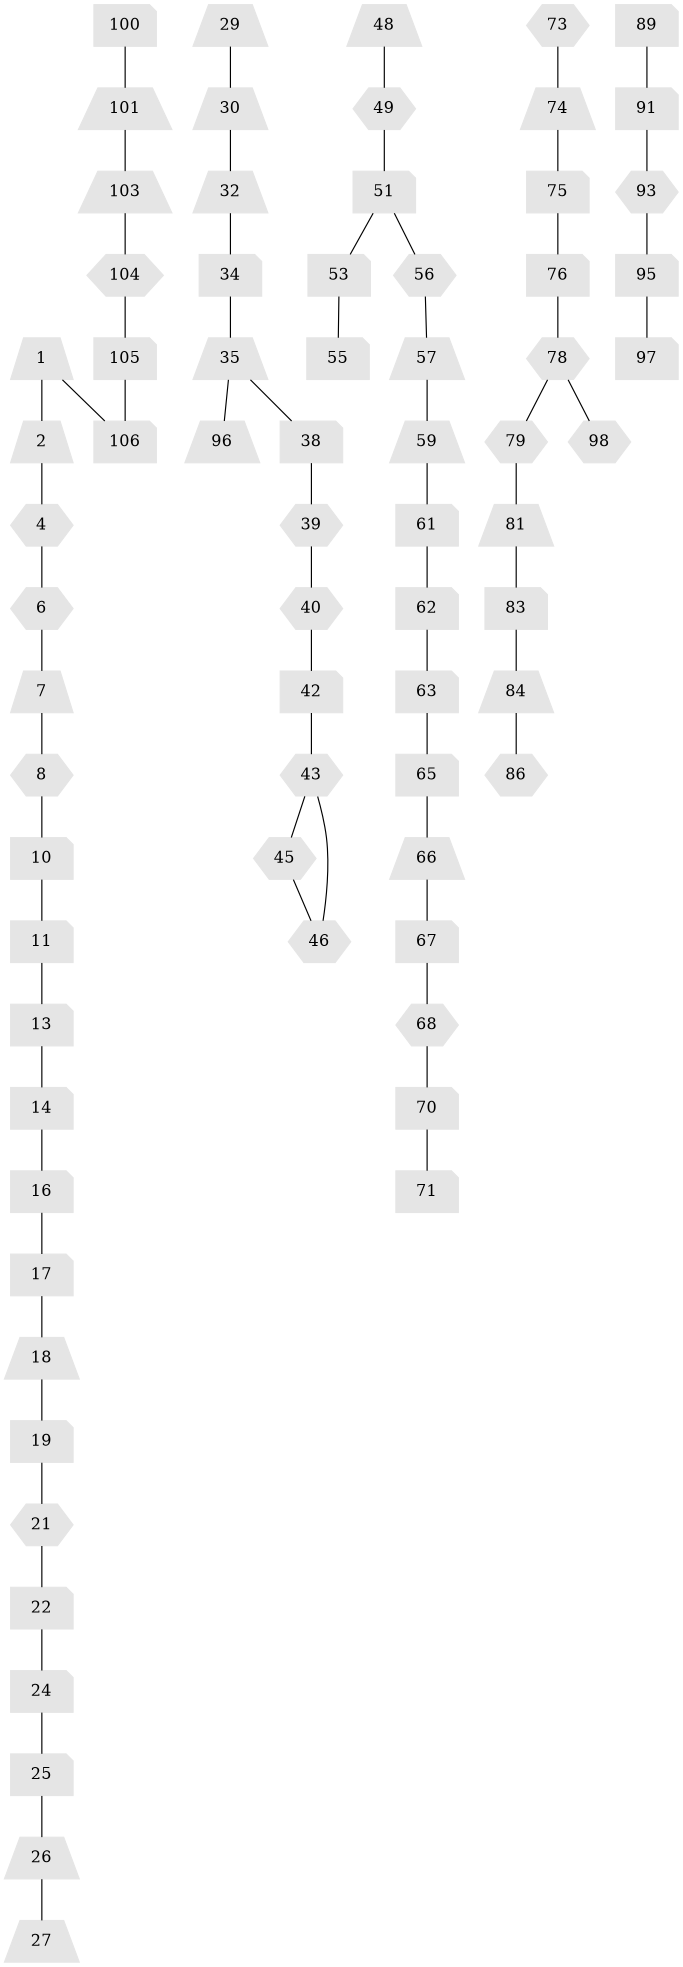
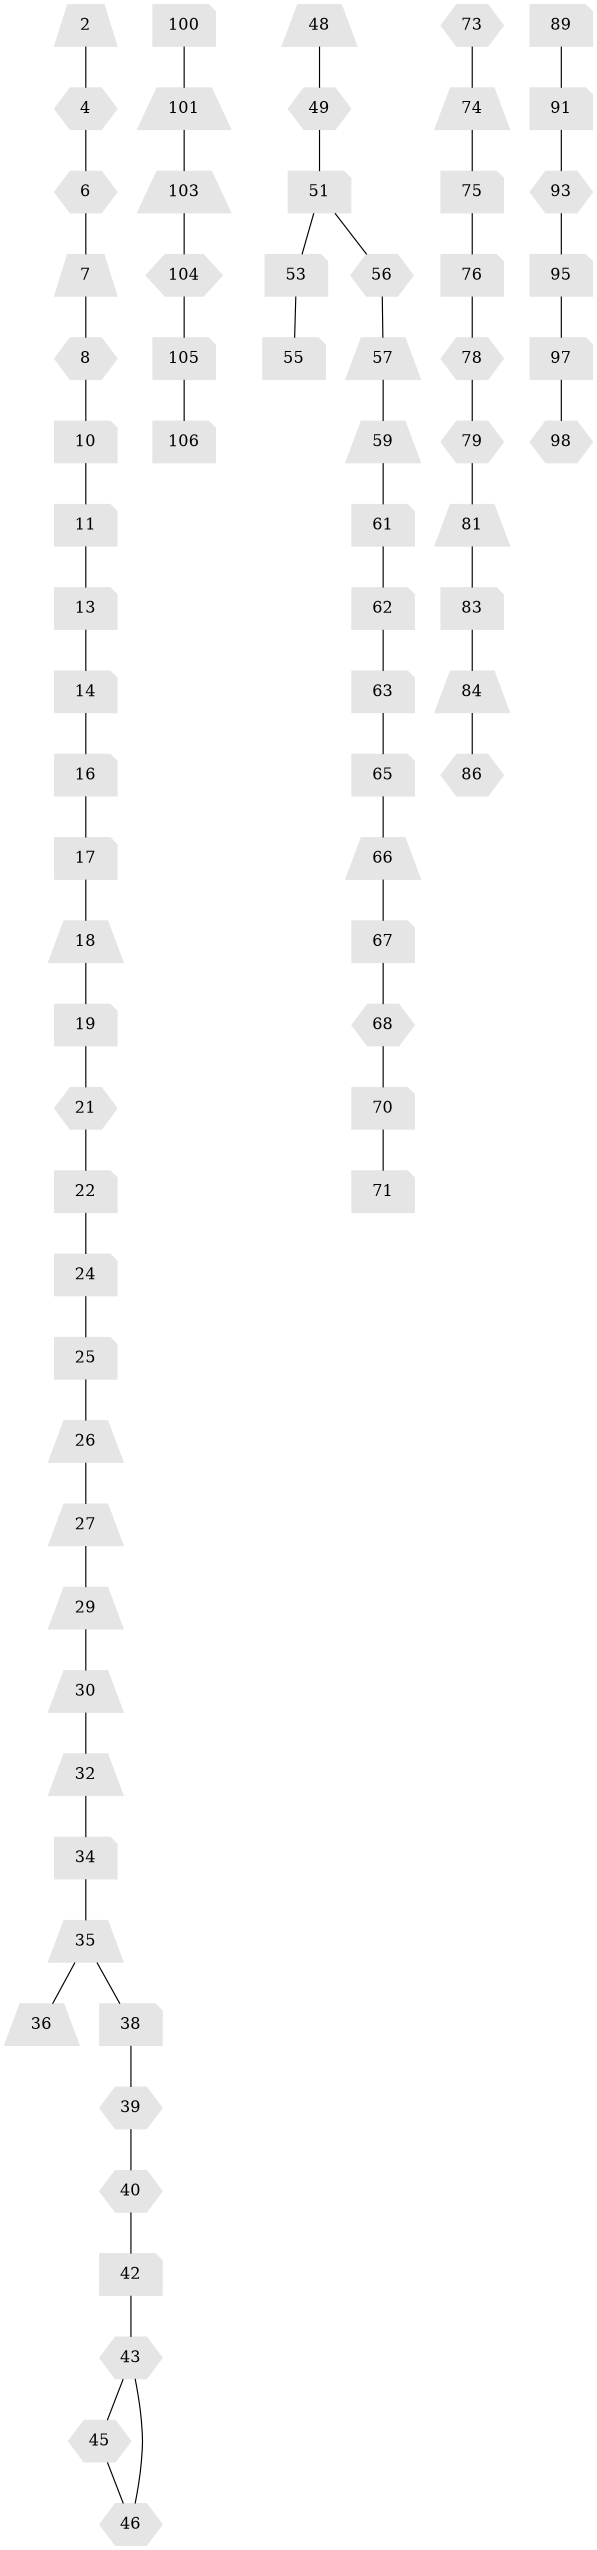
  graph {
    node [color=gray90 shape=note style=filled]
    2 [shape=trapezium super="+3"]
    4 [shape=hexagon super="+5"]
-   1 [shape=trapezium]
    106
    6 [shape=hexagon]
    7 [shape=trapezium]
    8 [shape=hexagon super="+9"]
    10
    11 [super="+12"]
    13
    14 [super="+15"]
    16
    17
    18 [shape=trapezium]
    19 [super="+20"]
    21 [shape=hexagon]
    22 [super="+23"]
    24
    25
    26 [shape=trapezium]
    27 [shape=trapezium super="+28"]
    29 [shape=trapezium]
    30 [shape=trapezium super="+31"]
    32 [shape=trapezium super="+33"]
    34
    35 [shape=trapezium]
-   36 [shape=trapezium super="+37" label=96]
+   36 [shape=trapezium super="+37"]
    38
    39 [shape=hexagon]
    40 [shape=hexagon super="+41"]
    42
    43 [shape=hexagon super="+44"]
    45 [shape=hexagon]
    46 [shape=hexagon super="+47"]
    48 [shape=trapezium]
    49 [shape=hexagon super="+50"]
    51 [super="+52"]
    53 [super="+54"]
    56 [shape=hexagon]
    55
    57 [shape=trapezium super="+58"]
    59 [shape=trapezium super="+60"]
    61
    62
    63 [super="+64"]
    65
    66 [shape=trapezium]
    67
    68 [shape=hexagon super="+69"]
    70
    71
    73 [shape=hexagon]
    74 [shape=trapezium]
    75
    76 [super="+77"]
    78 [shape=hexagon]
    79 [shape=hexagon super="+80"]
    81 [shape=trapezium super="+82"]
    83
    84 [shape=trapezium super="+85"]
    86 [shape=hexagon]
    89 [super="+90"]
    91 [super="+92"]
    93 [shape=hexagon super="+94"]
    95 [super="+96"]
    97
    98 [shape=hexagon super="+99"]
    101 [shape=trapezium super="+102"]
    100
    103 [shape=trapezium]
    104 [shape=hexagon]
    105
    2 -- 4
    4 -- 6
-   1 -- 2
-   1 -- 106
    6 -- 7
    7 -- 8
    8 -- 10
    10 -- 11
    11 -- 13
    13 -- 14
    14 -- 16
    16 -- 17
    17 -- 18
    18 -- 19
    19 -- 21
    21 -- 22
    22 -- 24
    24 -- 25
    25 -- 26
    26 -- 27
+   27 -- 29
    29 -- 30
    30 -- 32
    32 -- 34
    34 -- 35
    35 -- 36
    35 -- 38
    38 -- 39
    39 -- 40
    40 -- 42
    42 -- 43
    43 -- 45
    45 -- 46
    46 -- 43
    48 -- 49
    49 -- 51
    51 -- 53
    51 -- 56
    53 -- 55
    56 -- 57
    57 -- 59
    59 -- 61
    61 -- 62
    62 -- 63
    63 -- 65
    65 -- 66
    66 -- 67
    67 -- 68
    68 -- 70
    70 -- 71
    73 -- 74
    74 -- 75
    75 -- 76
    76 -- 78
    78 -- 79
    79 -- 81
    81 -- 83
    83 -- 84
    84 -- 86
    89 -- 91
    91 -- 93
    93 -- 95
    95 -- 97
-   78 -- 98
+   97 -- 98
    101 -- 103
    100 -- 101
    103 -- 104
    104 -- 105
    105 -- 106
  }
